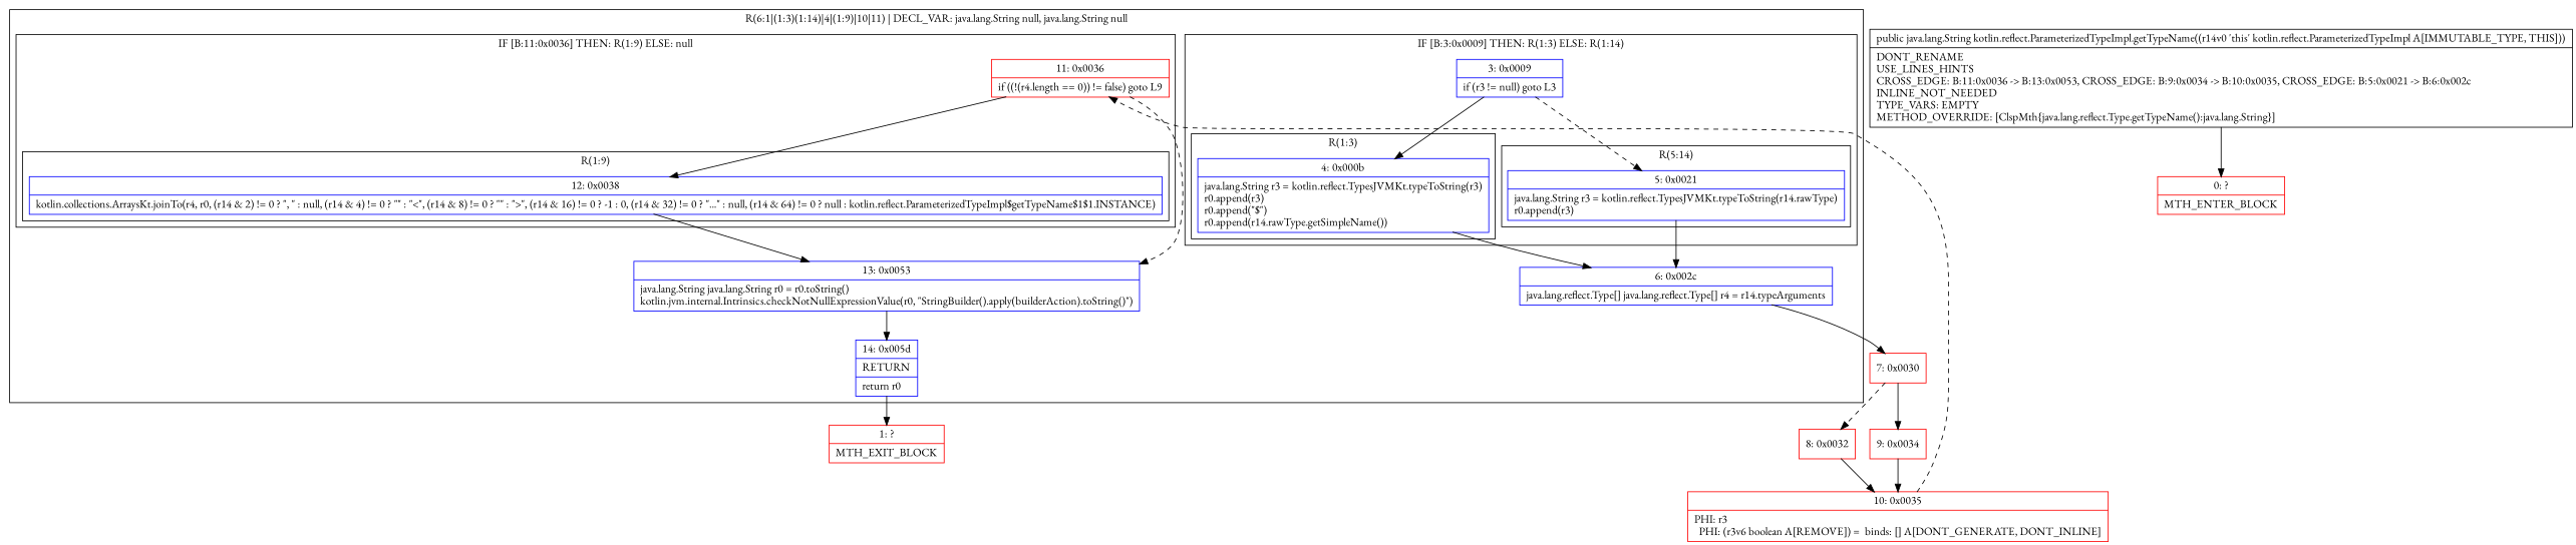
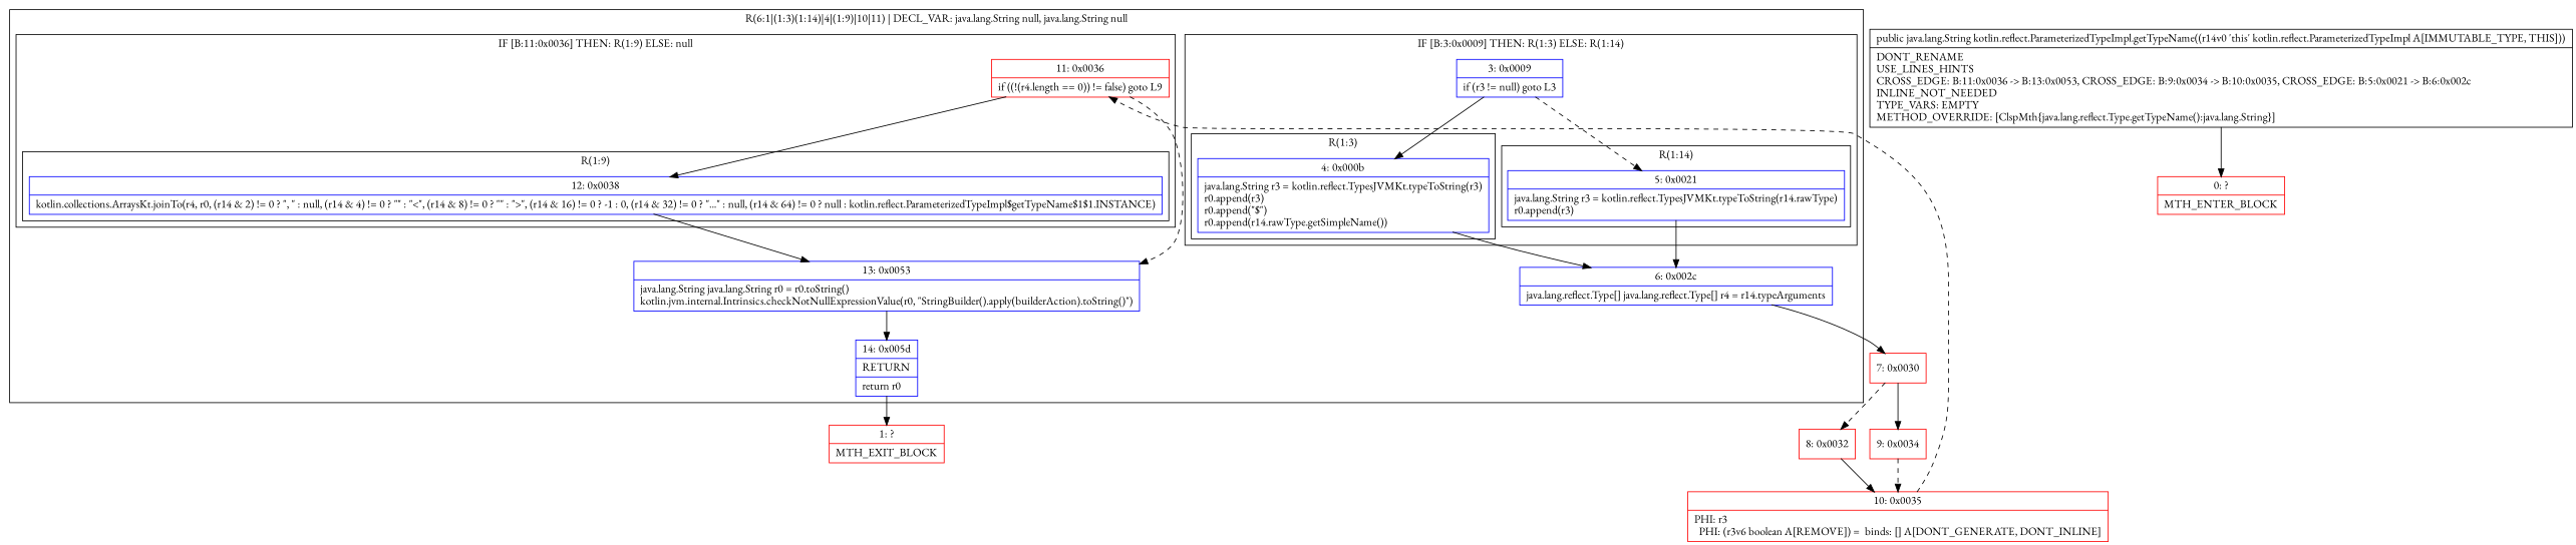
  digraph {
    fontname="EB Garamond"
    node [color=blue fontname="EB Garamond" shape=record]
    edge [fontname="EB Garamond"]
    n1 [label="{4\:\ 0x000b|java.lang.String r3 = kotlin.reflect.TypesJVMKt.typeToString(r3)\lr0.append(r3)\lr0.append(\"$\")\lr0.append(r14.rawType.getSimpleName())\l}"]
    n2 [label="{5\:\ 0x0021|java.lang.String r3 = kotlin.reflect.TypesJVMKt.typeToString(r14.rawType)\lr0.append(r3)\l}"]
    n3 [label="{3\:\ 0x0009|if (r3 != null) goto L3\l}"]
    n4 [label="{12\:\ 0x0038|kotlin.collections.ArraysKt.joinTo(r4, r0, (r14 & 2) != 0 ? \", \" : null, (r14 & 4) != 0 ? \"\" : \"\<\", (r14 & 8) != 0 ? \"\" : \"\>\", (r14 & 16) != 0 ? \-1 : 0, (r14 & 32) != 0 ? \"...\" : null, (r14 & 64) != 0 ? null : kotlin.reflect.ParameterizedTypeImpl$getTypeName$1$1.INSTANCE)\l}"]
    n5 [color=red label="{11\:\ 0x0036|if ((!(r4.length == 0)) != false) goto L9\l}"]
    n6 [label="{6\:\ 0x002c|java.lang.reflect.Type[] java.lang.reflect.Type[] r4 = r14.typeArguments\l}"]
    n7 [label="{13\:\ 0x0053|java.lang.String java.lang.String r0 = r0.toString()\lkotlin.jvm.internal.Intrinsics.checkNotNullExpressionValue(r0, \"StringBuilder().apply(builderAction).toString()\")\l}"]
    n8 [label="{14\:\ 0x005d|RETURN\l|return r0\l}"]
    n9 [color=red label="{7\:\ 0x0030}"]
    n10 [color=red label="{1\:\ ?|MTH_EXIT_BLOCK\l}"]
    n11 [color=red label="{8\:\ 0x0032}"]
    n12 [color=red label="{9\:\ 0x0034}"]
    n13 [color=red label="{0\:\ ?|MTH_ENTER_BLOCK\l}"]
    n14 [color=red label="{10\:\ 0x0035|PHI: r3 \l  PHI: (r3v6 boolean A[REMOVE]) =  binds: [] A[DONT_GENERATE, DONT_INLINE]\l}"]
    n15 [label="{public java.lang.String kotlin.reflect.ParameterizedTypeImpl.getTypeName((r14v0 'this' kotlin.reflect.ParameterizedTypeImpl A[IMMUTABLE_TYPE, THIS]))  | DONT_RENAME\lUSE_LINES_HINTS\lCROSS_EDGE: B:11:0x0036 \-\> B:13:0x0053, CROSS_EDGE: B:9:0x0034 \-\> B:10:0x0035, CROSS_EDGE: B:5:0x0021 \-\> B:6:0x002c\lINLINE_NOT_NEEDED\lTYPE_VARS: EMPTY\lMETHOD_OVERRIDE: [ClspMth\{java.lang.reflect.Type.getTypeName():java.lang.String\}]\l}" color=""]
    subgraph cluster_1 {
      label="R(6:1|(1:3)(1:14)|4|(1:9)|10|11) | DECL_VAR: java.lang.String null, java.lang.String null\l"
      n6
      n7
      n8
      subgraph cluster_2 {
        label="IF [B:3:0x0009] THEN: R(1:3) ELSE: R(1:14)"
        n3
        subgraph cluster_3 {
          label="R(1:3)"
          n1
        }
        subgraph cluster_4 {
-         label="R(5:14)"
+         label="R(1:14)"
          n2
        }
      }
      subgraph cluster_5 {
        label="IF [B:11:0x0036] THEN: R(1:9) ELSE: null"
        n5
        subgraph cluster_6 {
          label="R(1:9)"
          n4
        }
      }
    }
    n1 -> n6
    n2 -> n6
    n3 -> n1
    n3 -> n2 [style=dashed]
    n4 -> n7
    n5 -> n4
    n5 -> n7 [style=dashed]
    n6 -> n9
    n7 -> n8
    n8 -> n10
    n9 -> n11 [style=dashed]
    n9 -> n12
    n11 -> n14
-   n12 -> n14
+   n12 -> n14 [style=dashed]
    n14 -> n5 [style=dashed]
    n15 -> n13
  }
